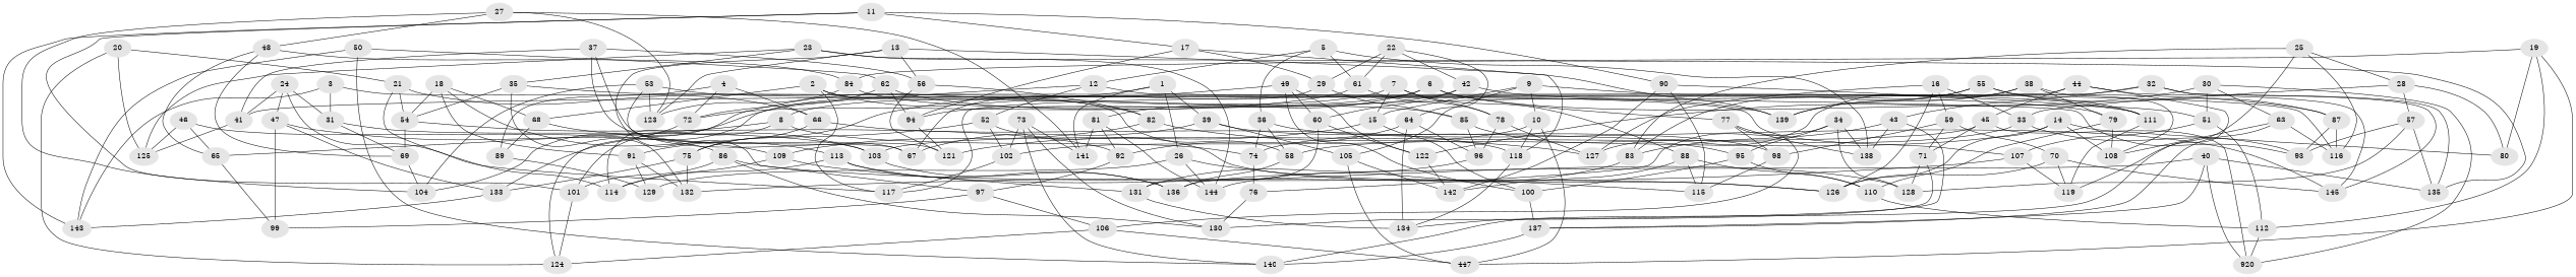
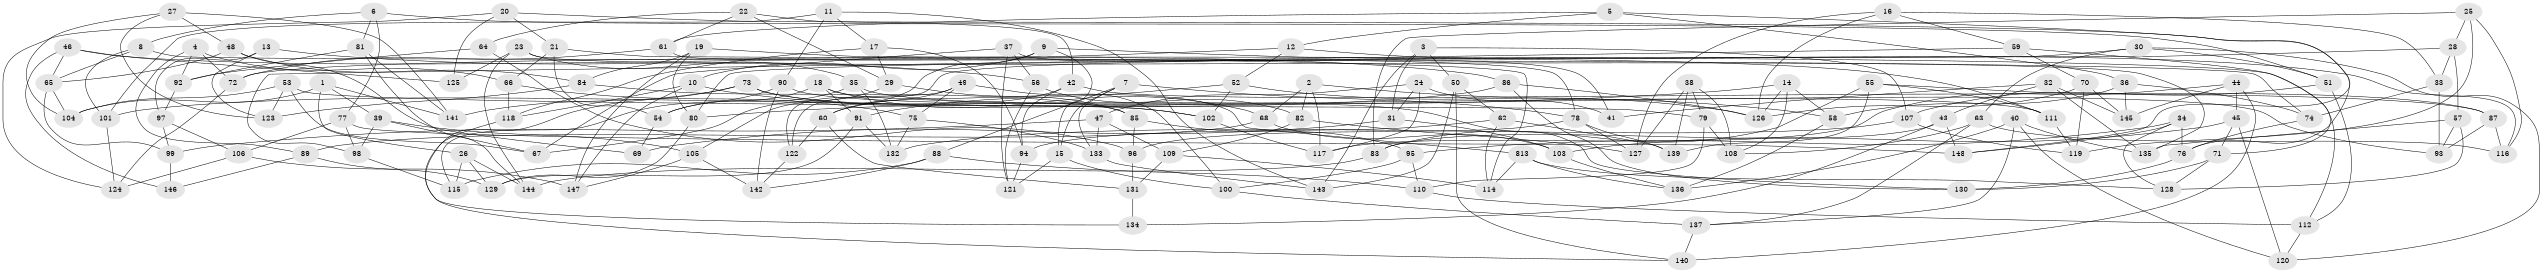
  graph {
    node [color=gray90 style=filled]
    1
    26
    39
    104
    141
    144
    115
    129
    105
    67
    98
    2
    58
    68
    82
    117
    136
    89
    103
    127
    109
    3
    31
    50
    107
    143
    69
    140
    62
    119
    132
    4
    66
    72
    92
    118
    75
    124
+   146
    97
    5
    12
    36
    61
-   138
+   138 [label=148]
    52
    116
    74
    145
    78
    6
    8
    51
    77
    81
    65
    101
    112
    106
    7
    15
    88
    133
    100
    121
    96
    110
    142
    99
    76
    9
    10
    111
    102
-   147 [label=447]
+   147
    134
    11
    17
    90
    29
    94
    126
    91
    13
    56
    123
    139
    14
    80
    108
    137
    16
    33
    59
    93
    71
    70
    85
    18
    54
-   113
+   113 [label=813]
    114
    128
    19
    84
-   120 [label=920]
+   120
    20
    21
    125
    130
    22
    42
    64
    60
    87
    23
    35
    135
    24
    41
    47
    25
    28
    83
    57
    27
    48
    95
    30
    63
    122
    32
    43
    34
    37
    38
    79
    40
    131
    44
    45
    46
    86
    49
    53
    55
    73
    1 -- 26
    1 -- 39
    1 -- 104
    1 -- 141
    26 -- 144
    26 -- 115
    26 -- 129
    39 -- 105
    39 -- 67
    39 -- 98
    105 -- 142
    105 -- 147
    98 -- 115
    2 -- 58
    2 -- 68
    2 -- 82
    2 -- 117
    58 -- 136
    68 -- 89
    68 -- 103
    82 -- 127
    82 -- 109
    89 -- 129
+   89 -- 146
    103 -- 136
    109 -- 114
    109 -- 131
    3 -- 31
+   3 -- 50
    3 -- 107
    3 -- 143
    31 -- 103
    31 -- 69
    50 -- 143
    50 -- 140
    50 -- 62
    107 -- 119
    107 -- 132
-   69 -- 104
+   65 -- 104
    62 -- 94
    62 -- 139
    62 -- 114
    4 -- 89
    4 -- 66
    4 -- 72
-   54 -- 92
+   4 -- 92
    66 -- 118
    66 -- 75
    72 -- 124
    92 -- 97
    118 -- 134
    75 -- 132
    75 -- 133
    97 -- 106
    97 -- 99
    5 -- 12
    5 -- 36
    5 -- 61
    5 -- 138
    12 -- 72
    12 -- 52
    12 -- 116
    36 -- 58
    36 -- 74
    36 -- 145
    61 -- 72
    61 -- 78
    52 -- 102
    52 -- 126
    52 -- 91
    74 -- 76
    78 -- 127
    78 -- 96
    6 -- 8
    6 -- 51
    6 -- 77
    6 -- 81
    8 -- 74
    8 -- 65
    8 -- 101
    51 -- 107
    51 -- 112
    77 -- 98
    77 -- 138
    77 -- 106
    81 -- 141
    81 -- 144
    81 -- 92
    65 -- 99
    101 -- 124
    112 -- 120
    106 -- 124
    106 -- 147
    7 -- 78
    7 -- 15
    7 -- 88
    7 -- 133
    15 -- 100
    15 -- 121
    88 -- 115
    88 -- 110
    88 -- 142
    133 -- 143
    100 -- 137
    96 -- 131
    110 -- 112
+   99 -- 146
    76 -- 130
    9 -- 105
    9 -- 15
    9 -- 10
    9 -- 111
    10 -- 118
    10 -- 102
    10 -- 147
    111 -- 119
    102 -- 117
    11 -- 143
    11 -- 101
    11 -- 17
    11 -- 90
    17 -- 118
    17 -- 29
    17 -- 94
    90 -- 115
    90 -- 142
    90 -- 111
    29 -- 67
    29 -- 85
    94 -- 121
    91 -- 129
    91 -- 132
    13 -- 97
    13 -- 56
    13 -- 123
-   13 -- 139
+   78 -- 139
    56 -- 82
    56 -- 121
    14 -- 58
    14 -- 126
    14 -- 80
    14 -- 108
+   80 -- 129
    137 -- 140
    16 -- 127
    16 -- 126
    16 -- 33
    16 -- 59
    33 -- 74
    33 -- 93
    59 -- 98
    59 -- 71
    59 -- 70
    71 -- 128
    71 -- 130
    70 -- 119
    70 -- 145
    70 -- 126
    85 -- 96
    85 -- 95
    18 -- 68
    18 -- 91
    18 -- 54
    18 -- 113
    54 -- 69
    113 -- 136
    113 -- 114
    113 -- 128
    19 -- 112
    19 -- 147
    19 -- 80
    19 -- 84
    84 -- 123
    84 -- 85
    20 -- 124
+   20 -- 76
    20 -- 21
    20 -- 125
    21 -- 66
    21 -- 54
    21 -- 114
    22 -- 61
    22 -- 29
    22 -- 42
    22 -- 64
    42 -- 94
    42 -- 60
    42 -- 87
    64 -- 92
    64 -- 96
-   64 -- 134
    60 -- 122
    60 -- 131
    87 -- 116
    87 -- 93
    23 -- 144
    23 -- 125
    23 -- 35
    23 -- 135
    35 -- 132
    35 -- 93
    35 -- 54
    24 -- 117
    24 -- 31
    24 -- 41
    24 -- 47
-   41 -- 125
    47 -- 109
    47 -- 133
    47 -- 99
    25 -- 119
    25 -- 116
    25 -- 28
    25 -- 83
    28 -- 80
    28 -- 33
    28 -- 57
    83 -- 144
    57 -- 93
    57 -- 128
    57 -- 135
    27 -- 104
    27 -- 141
    27 -- 123
    27 -- 48
    48 -- 69
    48 -- 65
    48 -- 84
    95 -- 100
    95 -- 110
    30 -- 51
    30 -- 120
    30 -- 63
    30 -- 122
    63 -- 116
    63 -- 108
    63 -- 137
    122 -- 142
    32 -- 145
    32 -- 135
    32 -- 41
    32 -- 43
    43 -- 138
    43 -- 134
    43 -- 83
    34 -- 138
    34 -- 76
    34 -- 128
    34 -- 95
    37 -- 67
    37 -- 121
    37 -- 56
    37 -- 41
    38 -- 127
    38 -- 139
    38 -- 108
    38 -- 79
    79 -- 110
    79 -- 108
    40 -- 136
    40 -- 137
    40 -- 120
    40 -- 135
    131 -- 134
    44 -- 117
    44 -- 140
    44 -- 145
    44 -- 45
    45 -- 103
    45 -- 71
    45 -- 120
+   46 -- 146
    46 -- 65
    46 -- 125
    46 -- 86
    86 -- 101
    86 -- 126
    86 -- 130
    49 -- 75
    49 -- 100
    49 -- 60
    49 -- 122
    53 -- 104
    53 -- 67
    53 -- 123
    53 -- 79
    55 -- 111
    55 -- 139
    55 -- 87
    55 -- 83
    73 -- 141
    73 -- 140
    73 -- 102
    73 -- 130
  }
